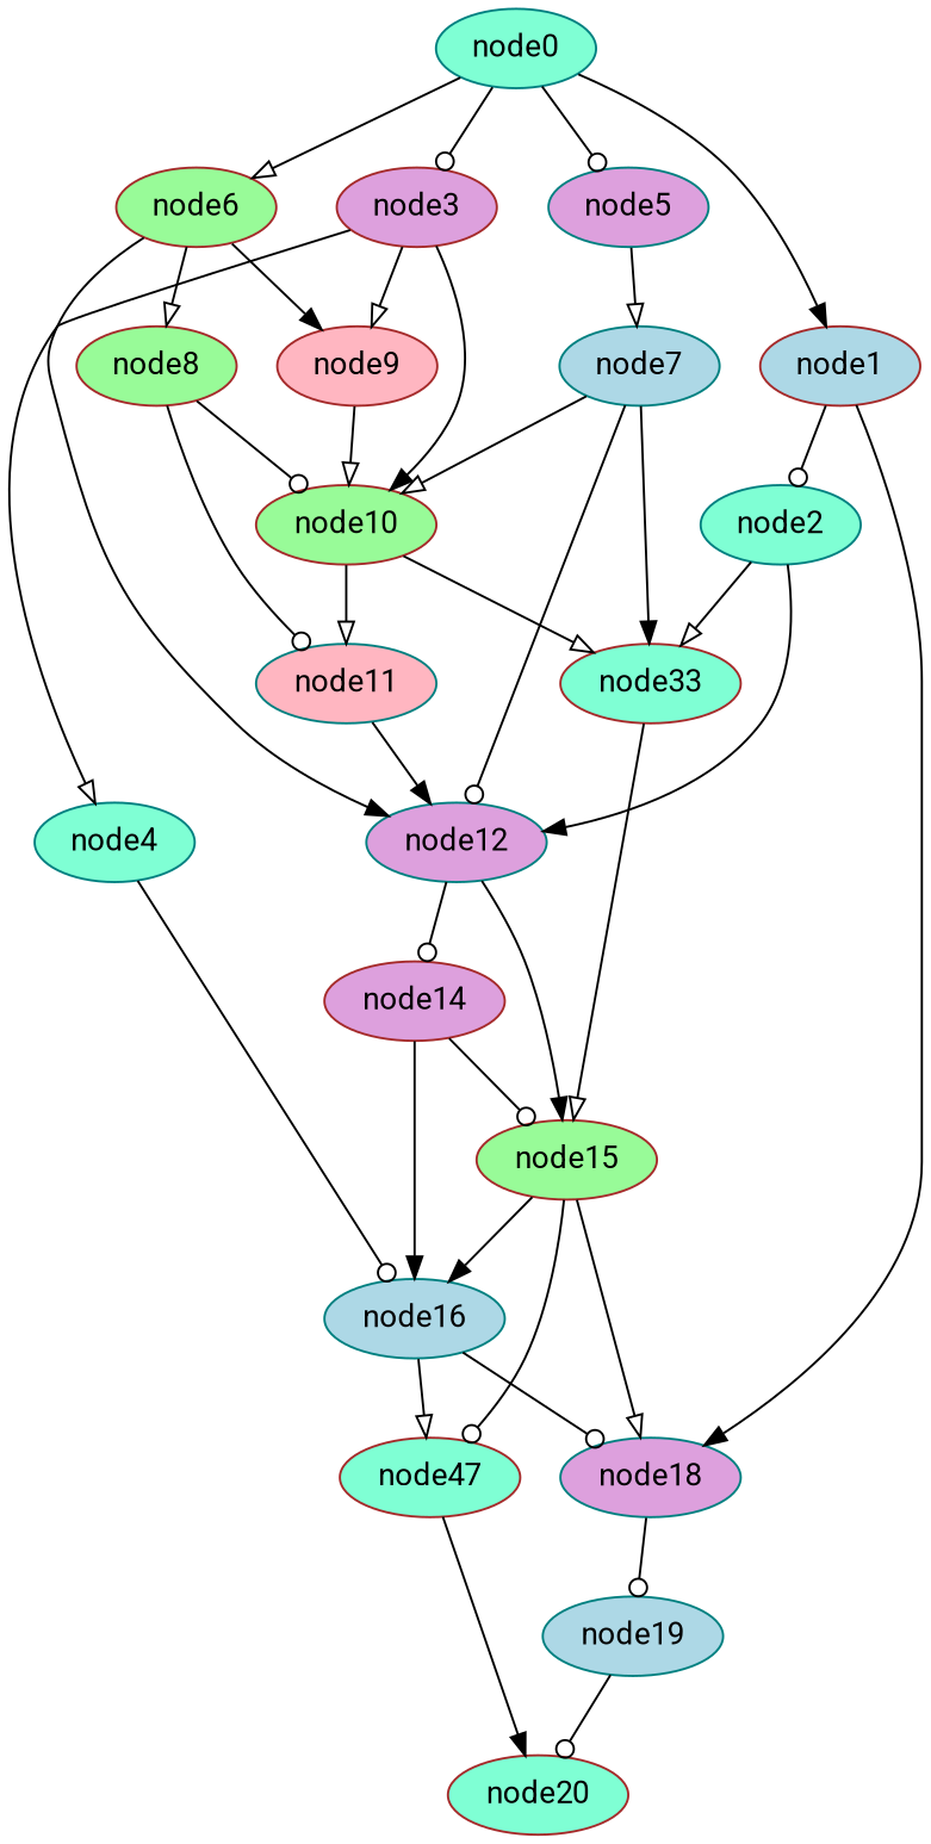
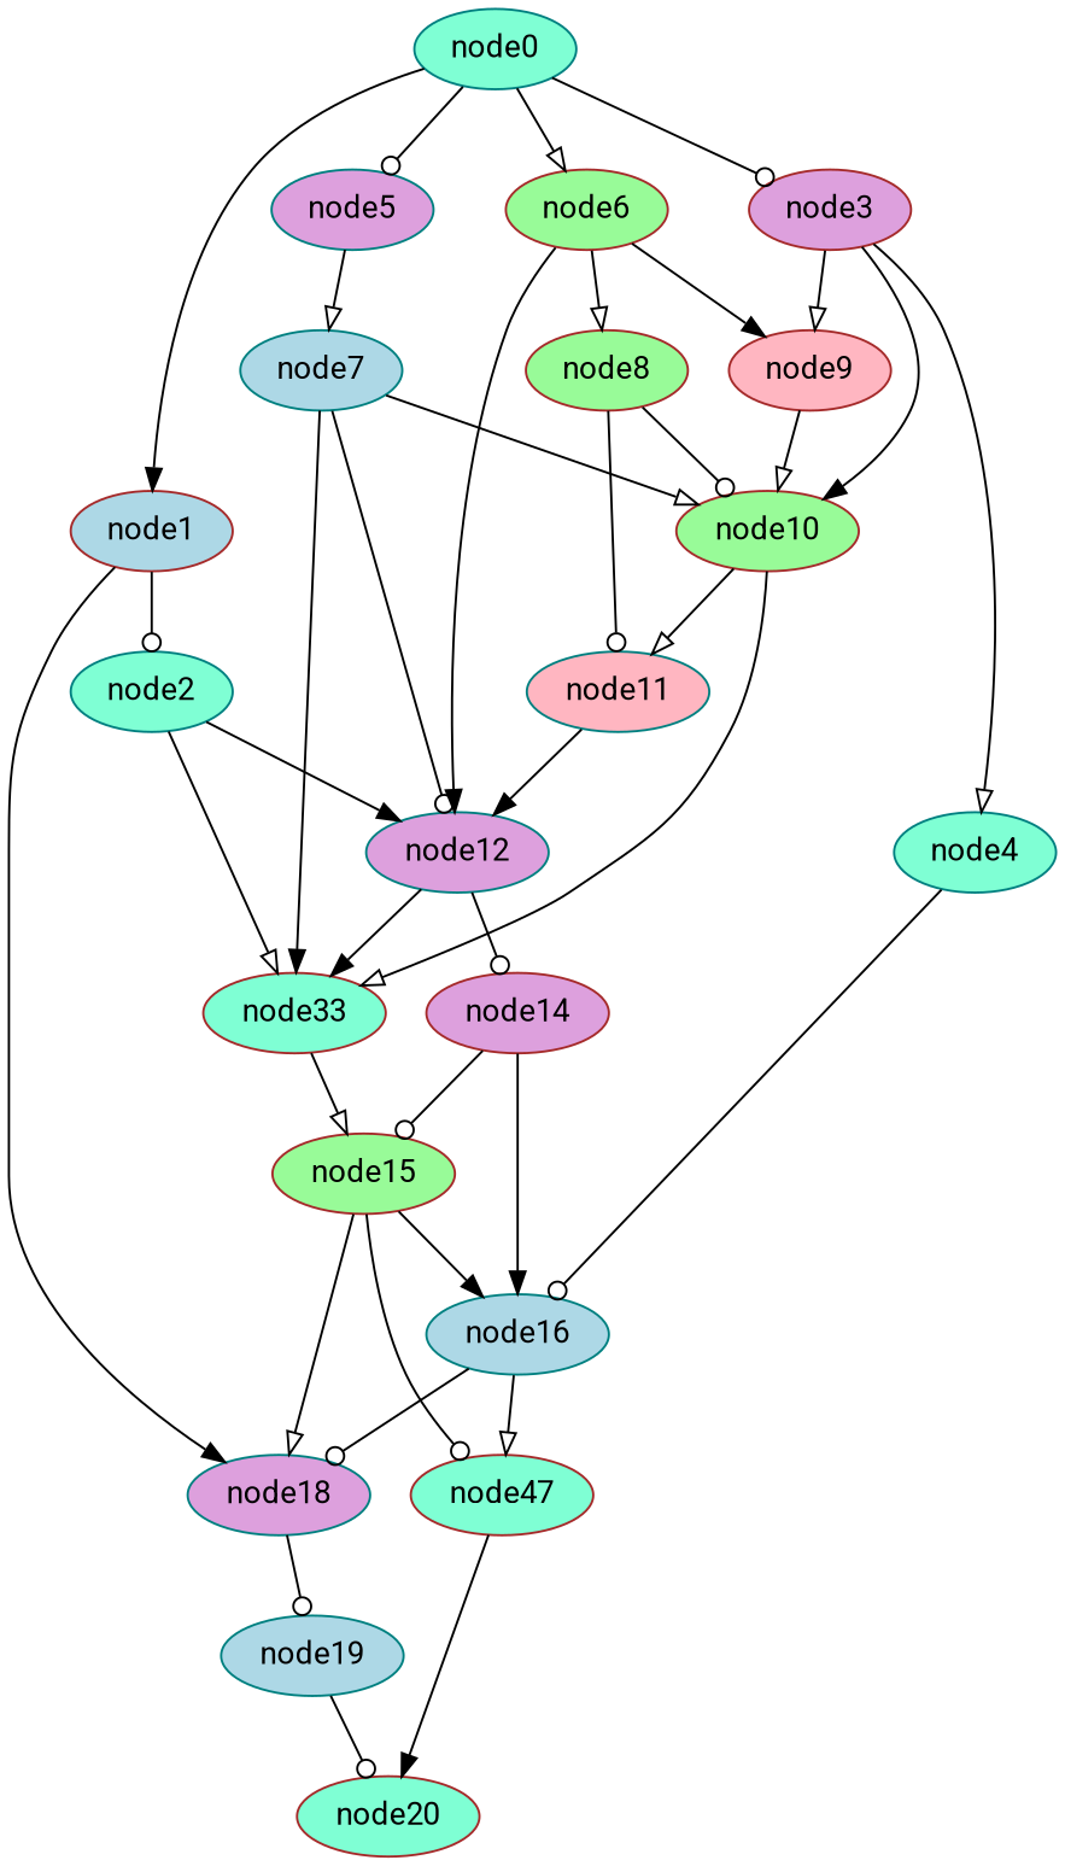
  digraph {
    fontname=Roboto
    node [color=brown fillcolor=aquamarine fontname=Roboto style=filled]
    edge [arrowhead=odot fontname=Roboto]
    node19 [color=teal fillcolor=lightblue]
    node20
    node18 [color=teal fillcolor=plum]
    n4 [label=node47]
    node16 [color=teal fillcolor=lightblue]
    node15 [fillcolor=palegreen]
    node14 [fillcolor=plum]
    n8 [label=node33]
    node12 [color=teal fillcolor=plum]
    node11 [color=teal fillcolor=lightpink]
    node10 [fillcolor=palegreen]
    node9 [fillcolor=lightpink]
    node8 [fillcolor=palegreen]
    node7 [color=teal fillcolor=lightblue]
    node6 [fillcolor=palegreen]
    node5 [color=teal fillcolor=plum]
    node4 [color=teal]
    node3 [fillcolor=plum]
    node2 [color=teal]
    node1 [fillcolor=lightblue]
    node0 [color=teal]
    node19 -> node20
    node18 -> node19
    n4 -> node20 [arrowhead=normal]
    node16 -> node18
    node16 -> n4 [arrowhead=onormal]
    node15 -> node18 [arrowhead=onormal]
    node15 -> n4
    node15 -> node16 [arrowhead=normal]
    node14 -> node16 [arrowhead=normal]
    node14 -> node15
    n8 -> node15 [arrowhead=onormal]
    node12 -> node14
-   node12 -> node15 [arrowhead=normal]
+   node12 -> n8 [arrowhead=normal]
    node11 -> node12 [arrowhead=normal]
    node10 -> n8 [arrowhead=onormal]
    node10 -> node11 [arrowhead=onormal]
    node9 -> node10 [arrowhead=onormal]
    node8 -> node11
    node8 -> node10
    node7 -> n8 [arrowhead=normal]
    node7 -> node12
    node7 -> node10 [arrowhead=onormal]
    node6 -> node12 [arrowhead=normal]
    node6 -> node9 [arrowhead=normal]
    node6 -> node8 [arrowhead=onormal]
    node5 -> node7 [arrowhead=onormal]
    node4 -> node16
    node3 -> node10 [arrowhead=normal]
    node3 -> node9 [arrowhead=onormal]
    node3 -> node4 [arrowhead=onormal]
    node2 -> n8 [arrowhead=onormal]
    node2 -> node12 [arrowhead=normal]
    node1 -> node18 [arrowhead=normal]
    node1 -> node2
    node0 -> node6 [arrowhead=onormal]
    node0 -> node5
    node0 -> node3
    node0 -> node1 [arrowhead=normal]
  }
